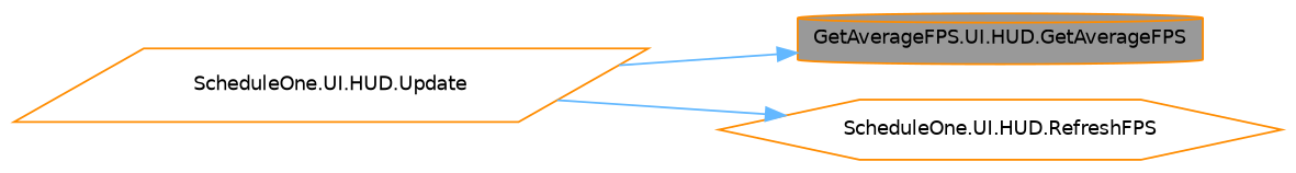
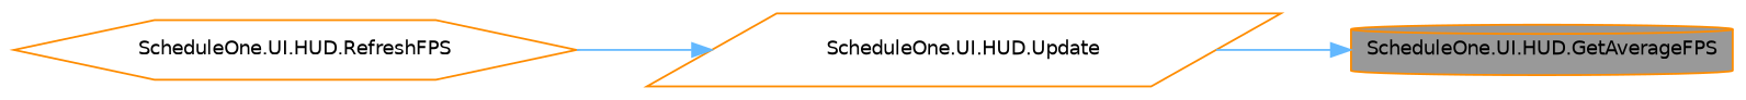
  digraph {
    rankdir=RL
    node [color=darkorange fillcolor=white fontname=Helvetica fontsize=10 style=filled]
    edge [color=steelblue1 dir=back fontname=Helvetica fontsize=10 labelfontname=Helvetica labelfontsize=10 style=solid]
-   n1 [fillcolor=grey60 fontcolor=black height=0.2 label="GetAverageFPS.UI.HUD.GetAverageFPS" shape=cylinder width=0.4]
+   n1 [fillcolor=grey60 fontcolor=black height=0.2 label="ScheduleOne.UI.HUD.GetAverageFPS" shape=cylinder width=0.4]
    n2 [height=0.2 label="ScheduleOne.UI.HUD.Update" shape=parallelogram width=0.4]
    n3 [height=0.2 label="ScheduleOne.UI.HUD.RefreshFPS" shape=hexagon width=0.4]
    n1 -> n2
-   n3 -> n2
+   n2 -> n3
  }
